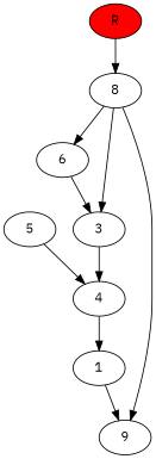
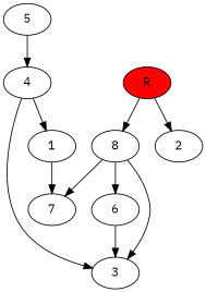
  digraph {
    fontname="IBM Plex Mono"
    node [fontname="IBM Plex Mono"]
    edge [fontname="IBM Plex Mono"]
    1
-   7 [label=9]
+   7
    6
    3
    4
    5
    8
    R [fillcolor="#ff0000" style=filled]
+   2
    1 -> 7
    6 -> 3
    4 -> 1
-   3 -> 4
+   4 -> 3
    5 -> 4
    8 -> 7
    8 -> 6
    8 -> 3
    R -> 8
+   R -> 2
  }
